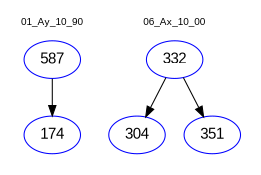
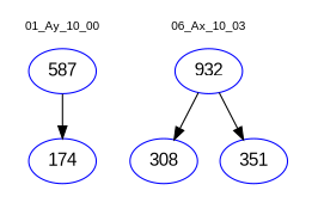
  digraph {
    fontname="Liberation Sans"
    node [color=blue fontname="Liberation Sans"]
    edge [color=black fontname="Liberation Sans"]
    n1 [label=587]
    n2 [label=174]
-   n3 [label=332]
-   n4 [label=304]
+   n3 [label=932]
+   n4 [label=308]
    n5 [label=351]
    subgraph cluster_1 {
      color=white
      fontsize=10
-     label="01_Ay_10_90"
+     label="01_Ay_10_00"
      n1
      n2
    }
    subgraph cluster_2 {
      color=white
      fontsize=10
-     label="06_Ax_10_00"
+     label="06_Ax_10_03"
      n3
      n4
      n5
    }
    n1 -> n2
    n3 -> n4
    n3 -> n5
  }
